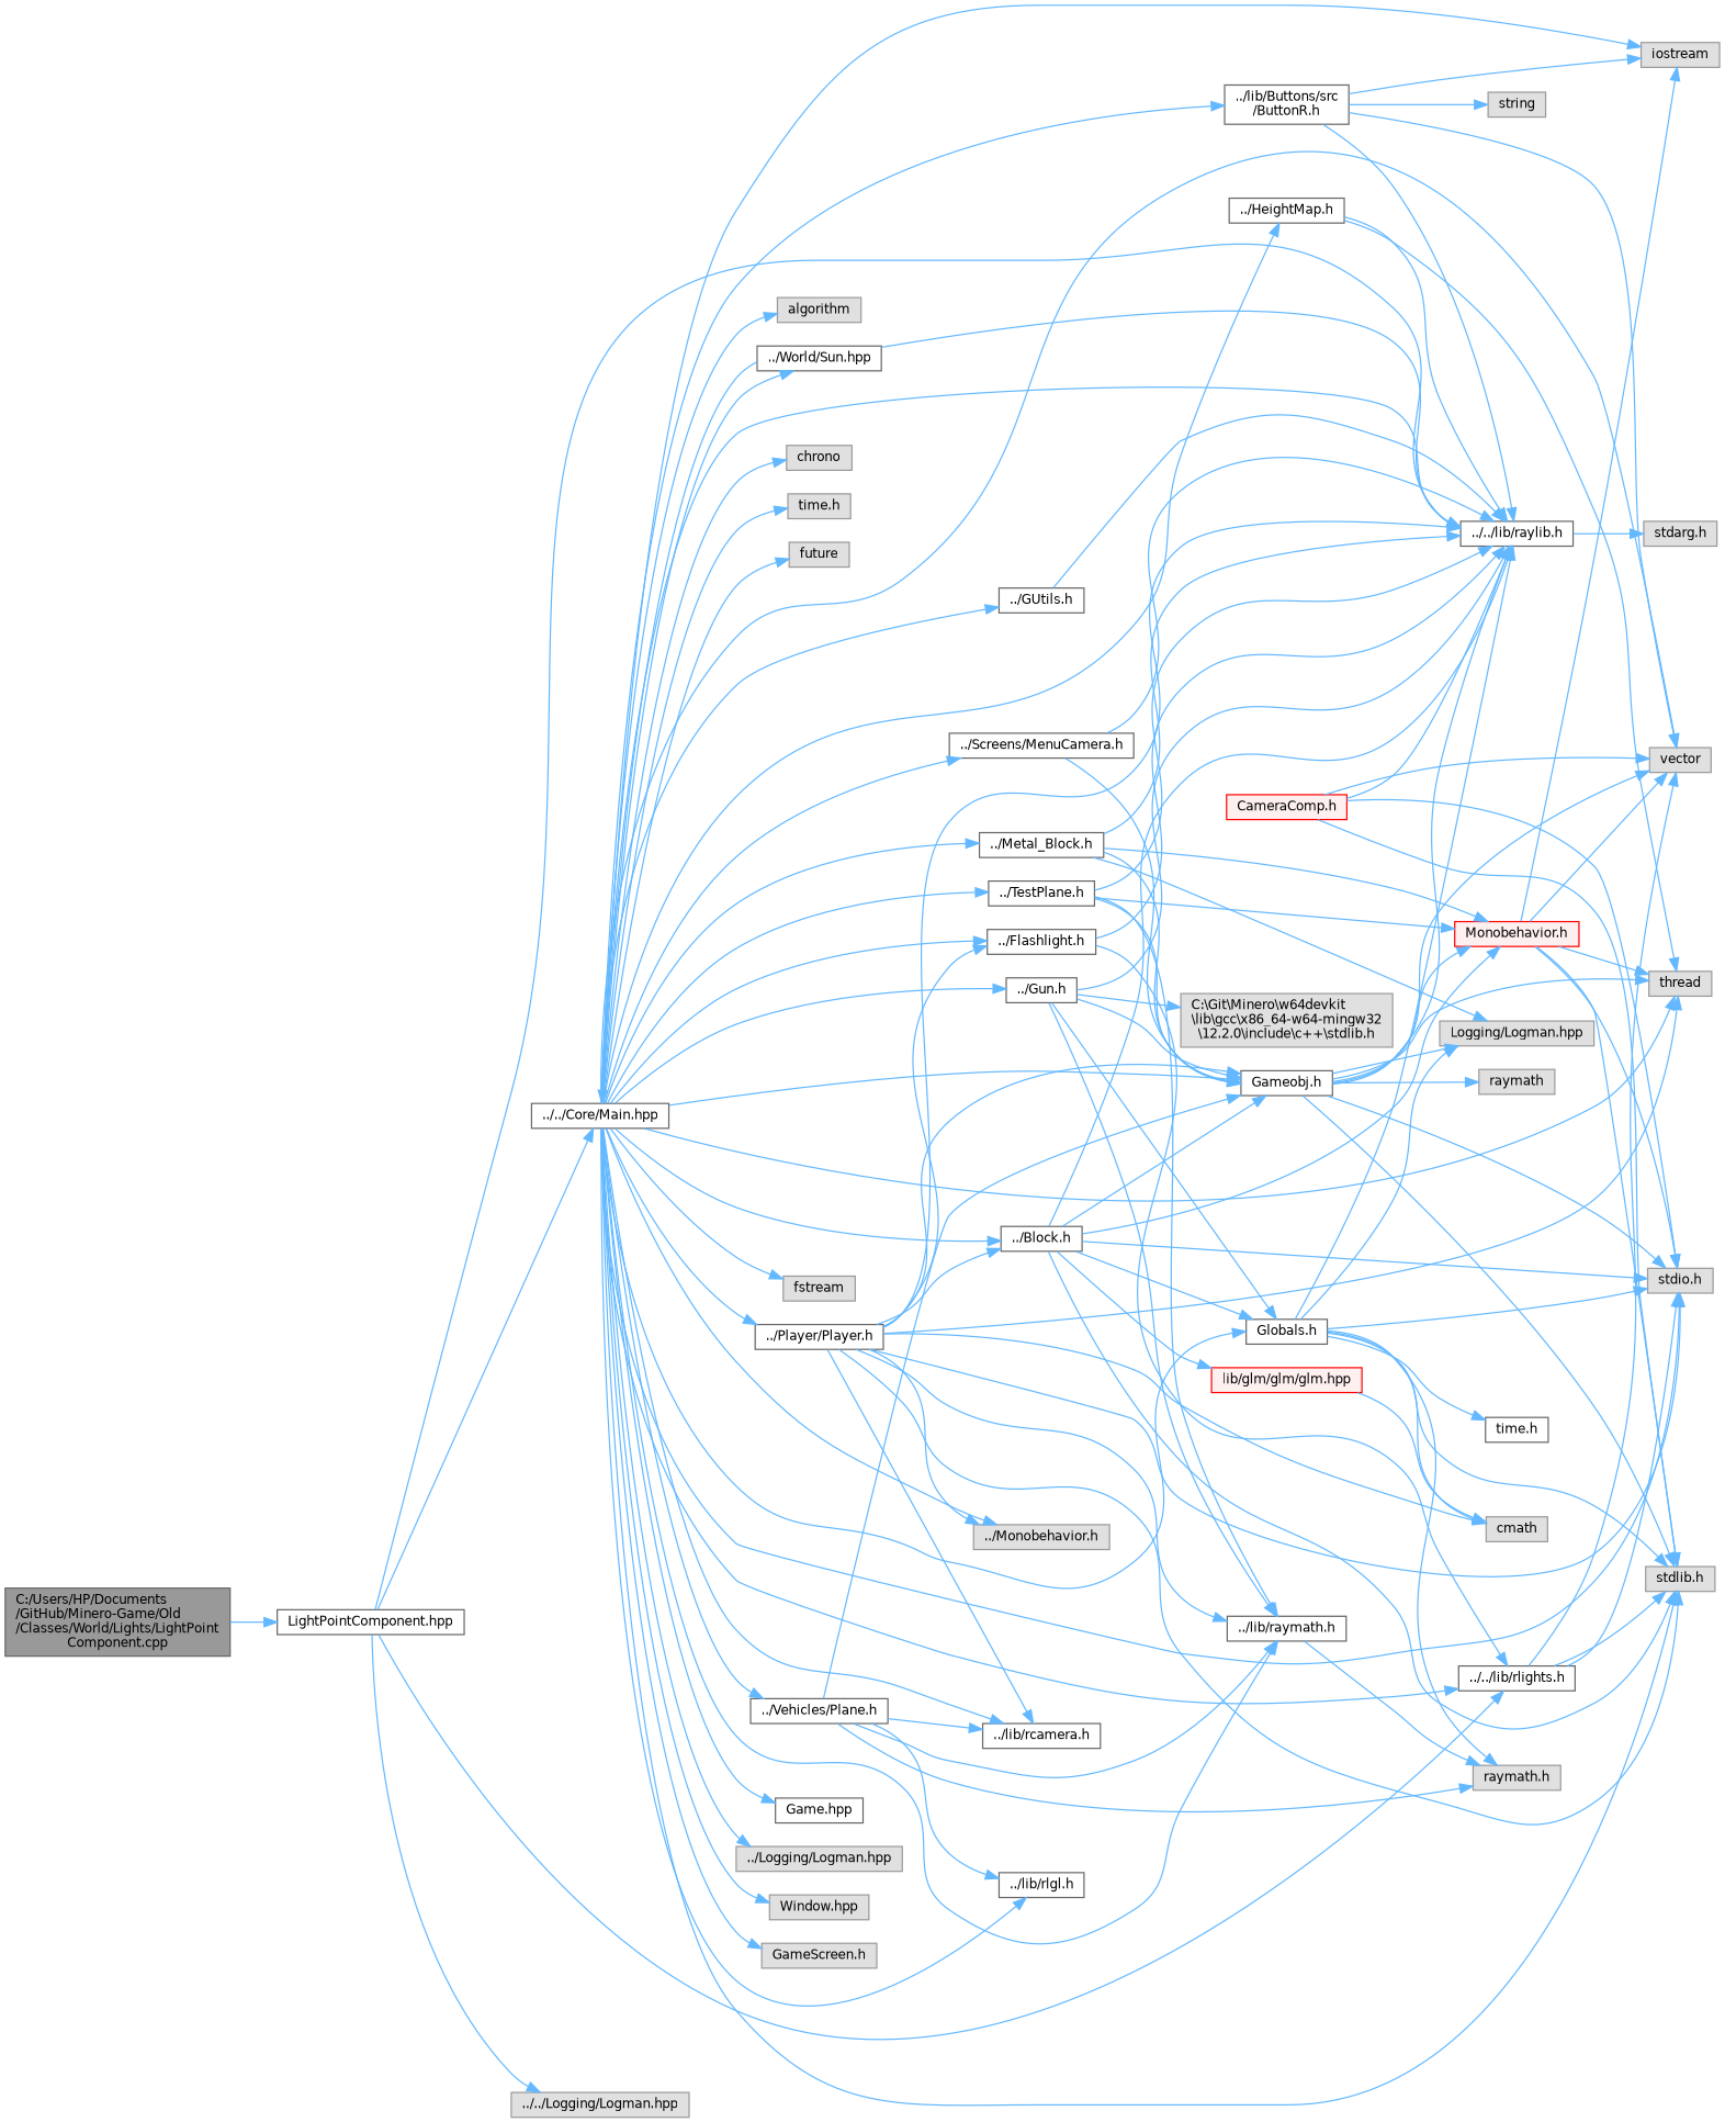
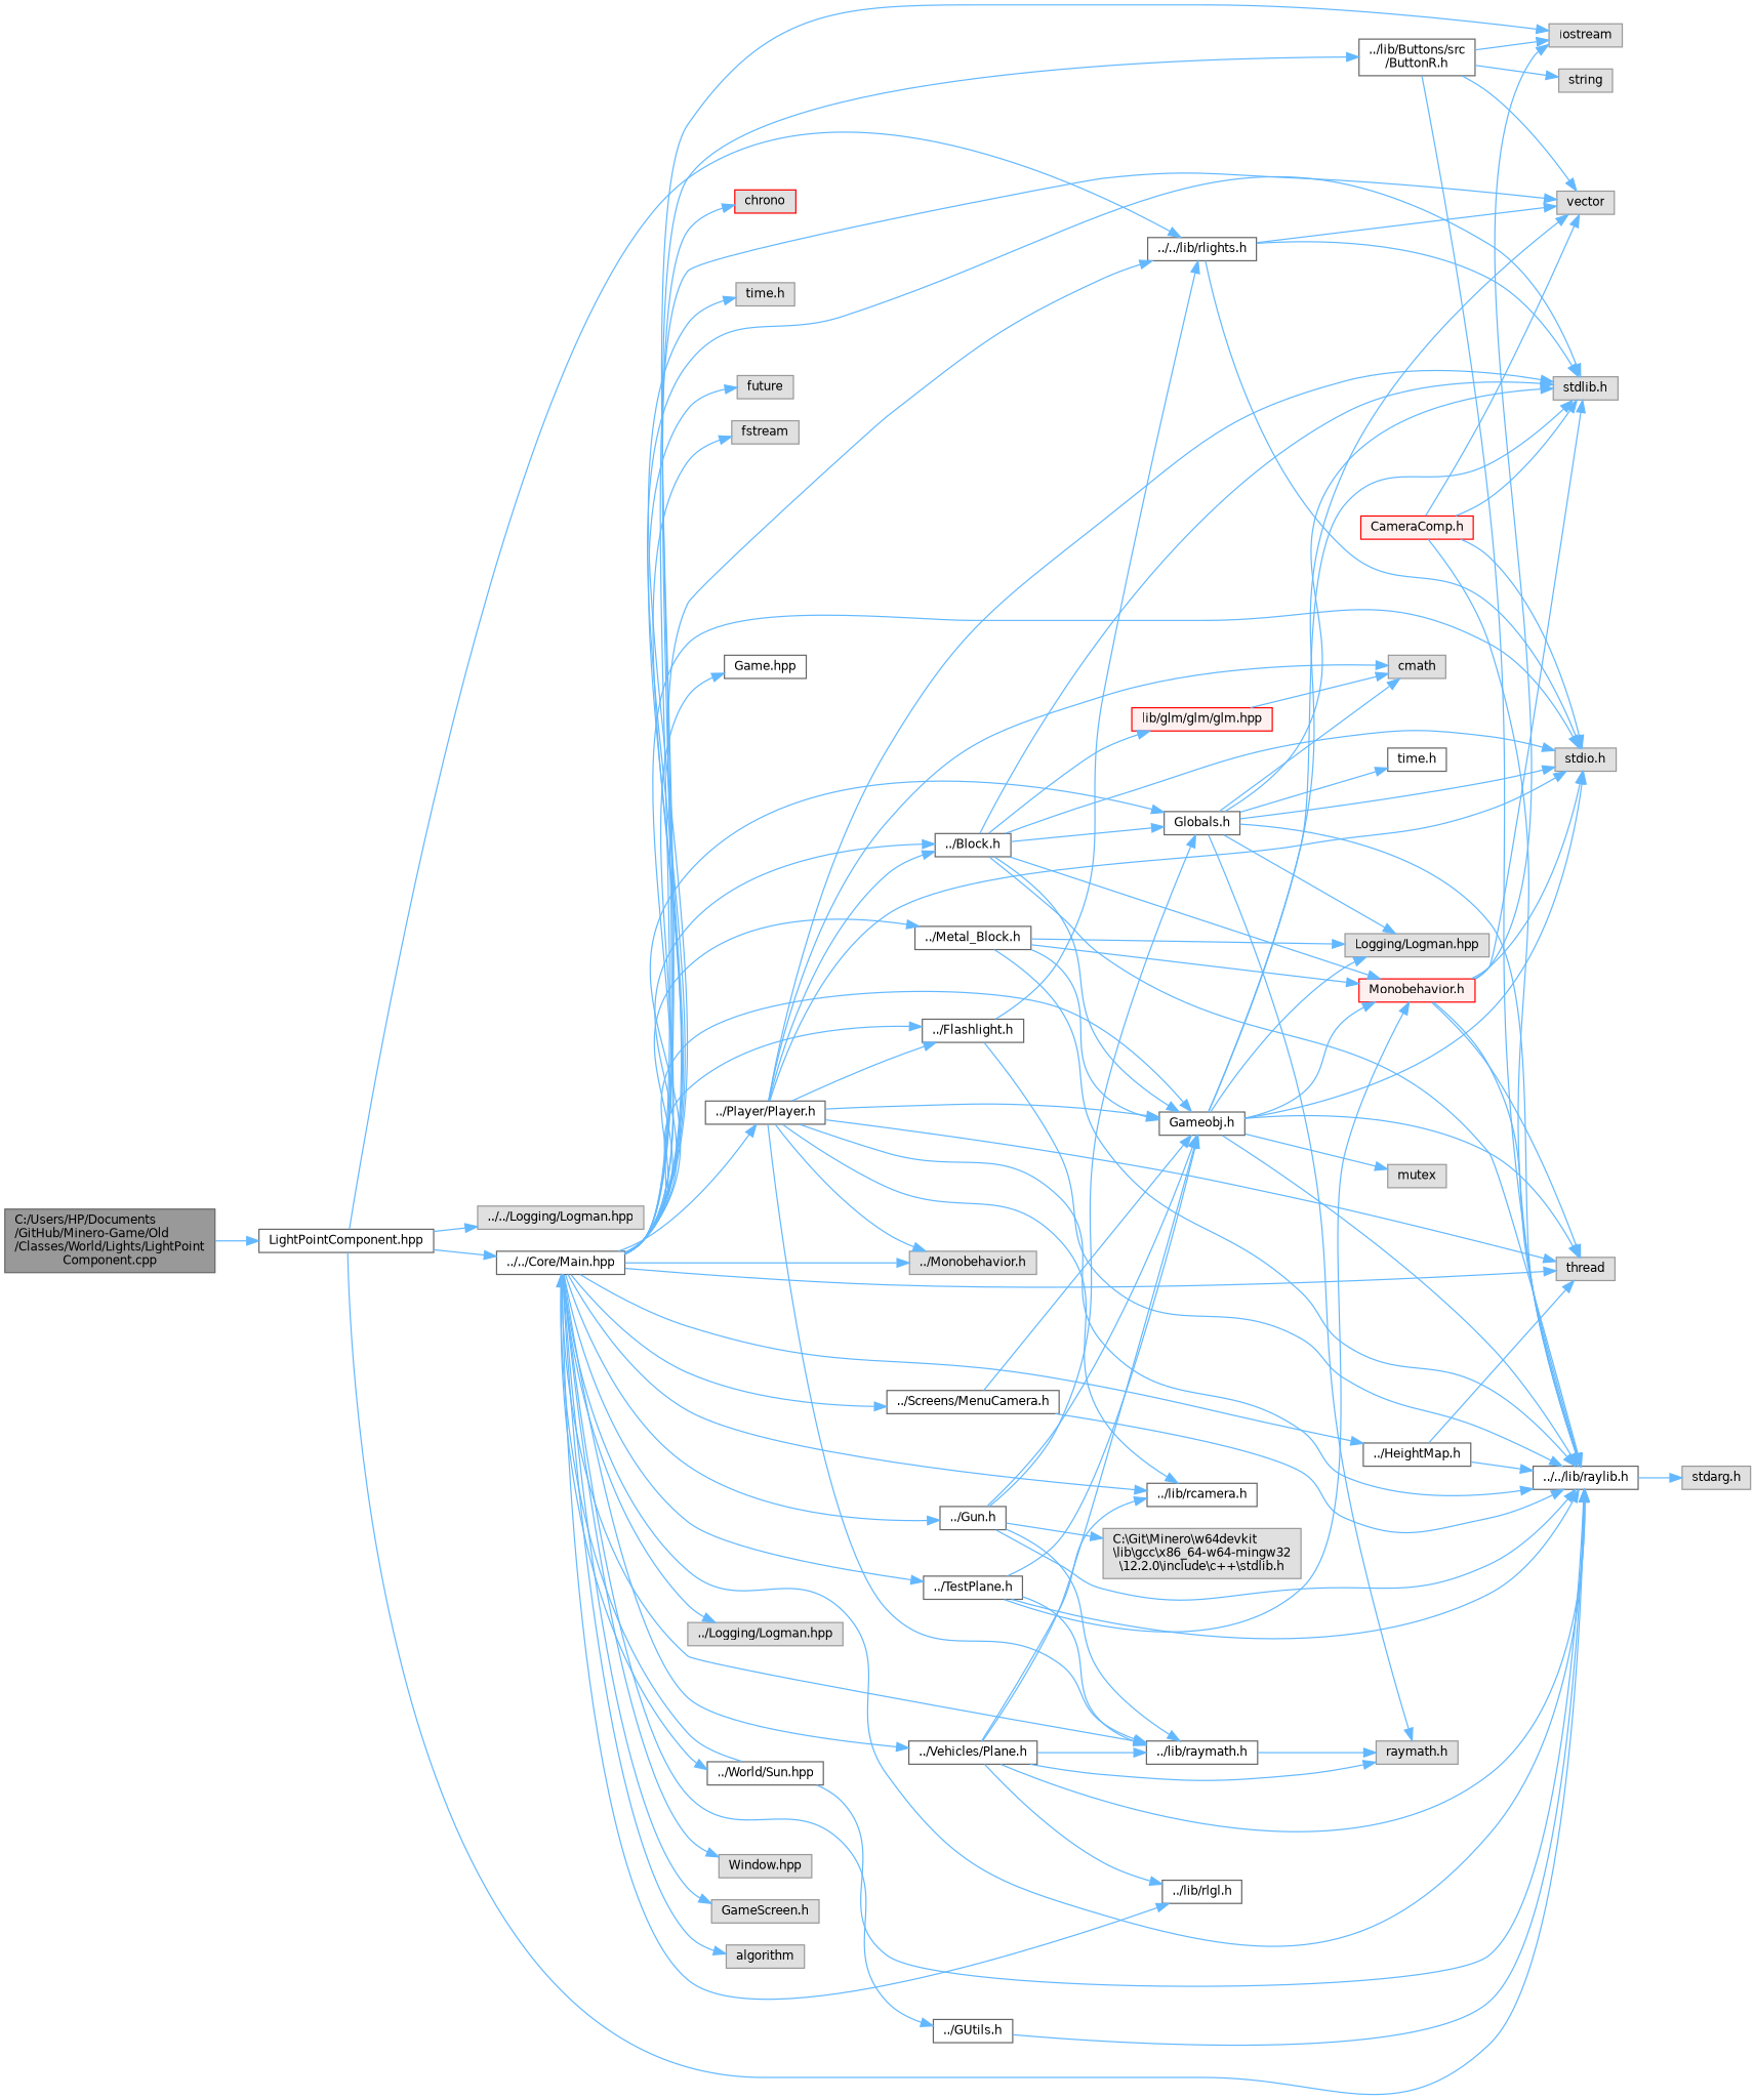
  digraph {
    rankdir=LR
    node [color=grey40 fillcolor=white fontname=Helvetica fontsize=10 shape=box style=filled]
    edge [color=steelblue1 fontname=Helvetica fontsize=10 labelfontname=Helvetica labelfontsize=10 style=solid]
    n1 [color=gray40 fillcolor=grey60 fontcolor=black height=0.2 label="C:/Users/HP/Documents\l/GitHub/Minero-Game/Old\l/Classes/World/Lights/LightPoint\lComponent.cpp" width=0.4]
    n2 [height=0.2 label="LightPointComponent.hpp" width=0.4]
    n3 [height=0.2 label="../../lib/raylib.h" width=0.4]
    n4 [color=grey60 fillcolor="#E0E0E0" height=0.2 label="../../Logging/Logman.hpp" width=0.4]
    n5 [height=0.2 label="../../lib/rlights.h" width=0.4]
    n6 [height=0.2 label="../../Core/Main.hpp" width=0.4]
    n7 [color=grey60 fillcolor="#E0E0E0" height=0.2 label="stdarg.h" width=0.4]
    n8 [color=grey60 fillcolor="#E0E0E0" height=0.2 label=vector width=0.4]
    n9 [color=grey60 fillcolor="#E0E0E0" height=0.2 label="stdlib.h" width=0.4]
    n10 [color=grey60 fillcolor="#E0E0E0" height=0.2 label="stdio.h" width=0.4]
    n11 [height=0.2 label="Game.hpp" width=0.4]
    n12 [height=0.2 label="../lib/Buttons/src\l/ButtonR.h" width=0.4]
    n13 [color=grey60 fillcolor="#E0E0E0" height=0.2 label=iostream width=0.4]
    n14 [height=0.2 label="../lib/raymath.h" width=0.4]
    n15 [height=0.2 label="../lib/rcamera.h" width=0.4]
    n16 [height=0.2 label="../lib/rlgl.h" width=0.4]
    n17 [color=grey60 fillcolor="#E0E0E0" height=0.2 label="../Monobehavior.h" width=0.4]
    n18 [height=0.2 label="../Block.h" width=0.4]
    n19 [height=0.2 label="Gameobj.h" width=0.4]
    n20 [color=grey60 fillcolor="#E0E0E0" height=0.2 label=thread width=0.4]
    n21 [height=0.2 label="Globals.h" width=0.4]
    n22 [height=0.2 label="../GUtils.h" width=0.4]
    n23 [height=0.2 label="../Screens/MenuCamera.h" width=0.4]
    n24 [height=0.2 label="../Player/Player.h" width=0.4]
    n25 [height=0.2 label="../Flashlight.h" width=0.4]
    n26 [height=0.2 label="../TestPlane.h" width=0.4]
    n27 [color=grey60 fillcolor="#E0E0E0" height=0.2 label="../Logging/Logman.hpp" width=0.4]
    n28 [height=0.2 label="../Vehicles/Plane.h" width=0.4]
    n29 [height=0.2 label="../HeightMap.h" width=0.4]
    n30 [height=0.2 label="../Gun.h" width=0.4]
    n31 [height=0.2 label="../Metal_Block.h" width=0.4]
    n32 [height=0.2 label="../World/Sun.hpp" width=0.4]
    n33 [color=grey60 fillcolor="#E0E0E0" height=0.2 label="Window.hpp" width=0.4]
    n34 [color=grey60 fillcolor="#E0E0E0" height=0.2 label="GameScreen.h" width=0.4]
    n35 [color=grey60 fillcolor="#E0E0E0" height=0.2 label=algorithm width=0.4]
-   n36 [color=grey60 fillcolor="#E0E0E0" height=0.2 label=chrono width=0.4]
+   n36 [color=red fillcolor="#E0E0E0" height=0.2 label=chrono width=0.4]
    n37 [color=grey60 fillcolor="#E0E0E0" height=0.2 label="time.h" width=0.4]
    n38 [color=grey60 fillcolor="#E0E0E0" height=0.2 label=future width=0.4]
    n39 [color=grey60 fillcolor="#E0E0E0" height=0.2 label=fstream width=0.4]
    n40 [color=grey60 fillcolor="#E0E0E0" height=0.2 label=string width=0.4]
    n41 [color=grey60 fillcolor="#E0E0E0" height=0.2 label="raymath.h" width=0.4]
    n42 [color=red fillcolor="#FFF0F0" height=0.2 label="lib/glm/glm/glm.hpp" width=0.4]
    n43 [color=red fillcolor="#FFF0F0" height=0.2 label="Monobehavior.h" width=0.4]
    n44 [color=grey60 fillcolor="#E0E0E0" height=0.2 label="Logging/Logman.hpp" width=0.4]
-   n45 [color=grey60 fillcolor="#E0E0E0" height=0.2 label=raymath width=0.4]
+   n45 [color=grey60 fillcolor="#E0E0E0" height=0.2 label=mutex width=0.4]
    n46 [color=grey60 fillcolor="#E0E0E0" height=0.2 label=cmath width=0.4]
    n47 [height=0.2 label="time.h" width=0.4]
    n48 [color=grey60 fillcolor="#E0E0E0" height=0.2 label="C:\\Git\\Minero\\w64devkit\l\\lib\\gcc\\x86_64-w64-mingw32\l\\12.2.0\\include\\c++\\stdlib.h" width=0.4]
    n49 [color=red fillcolor="#FFF0F0" height=0.2 label="CameraComp.h" width=0.4]
    n1 -> n2
    n2 -> n3
    n2 -> n4
    n2 -> n5
    n2 -> n6
    n3 -> n7
    n5 -> n8
    n5 -> n9
    n5 -> n10
    n6 -> n3
    n6 -> n5
    n6 -> n8
    n6 -> n9
    n6 -> n10
    n6 -> n11
    n6 -> n12
    n6 -> n13
    n6 -> n14
    n6 -> n15
    n6 -> n16
    n6 -> n17
    n6 -> n18
    n6 -> n19
    n6 -> n20
    n6 -> n21
    n6 -> n22
    n6 -> n23
    n6 -> n24
    n6 -> n25
    n6 -> n26
    n6 -> n27
    n6 -> n28
    n6 -> n29
    n6 -> n30
    n6 -> n31
    n6 -> n32
    n6 -> n33
    n6 -> n34
    n6 -> n35
    n6 -> n36
    n6 -> n37
    n6 -> n38
    n6 -> n39
    n12 -> n3
    n12 -> n8
    n12 -> n13
    n12 -> n40
    n14 -> n41
    n18 -> n3
    n18 -> n9
    n18 -> n10
    n18 -> n19
    n18 -> n21
    n18 -> n42
    n18 -> n43
    n19 -> n3
    n19 -> n8
    n19 -> n9
    n19 -> n10
    n19 -> n20
    n19 -> n43
    n19 -> n44
    n19 -> n45
    n21 -> n3
    n21 -> n9
    n21 -> n10
    n21 -> n41
    n21 -> n44
    n21 -> n46
    n21 -> n47
    n22 -> n3
    n23 -> n3
    n23 -> n19
    n24 -> n3
    n24 -> n9
    n24 -> n10
    n24 -> n14
    n24 -> n15
    n24 -> n17
    n24 -> n18
    n24 -> n19
    n24 -> n20
    n24 -> n25
    n24 -> n46
    n25 -> n3
    n25 -> n5
    n26 -> n3
    n26 -> n14
    n26 -> n19
    n26 -> n43
+   n28 -> n3
    n28 -> n14
    n28 -> n15
    n28 -> n16
    n28 -> n19
    n28 -> n41
    n29 -> n3
    n29 -> n20
    n30 -> n3
    n30 -> n14
    n30 -> n19
    n30 -> n21
    n30 -> n48
    n31 -> n3
    n31 -> n19
    n31 -> n43
    n31 -> n44
    n32 -> n3
    n32 -> n6
    n42 -> n46
-   n43 -> n8
+   n43 -> n3
    n43 -> n9
    n43 -> n10
    n43 -> n13
    n43 -> n20
    n49 -> n3
    n49 -> n8
    n49 -> n9
    n49 -> n10
  }
